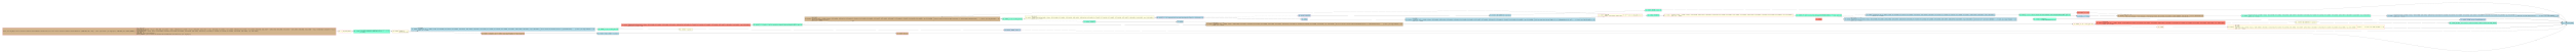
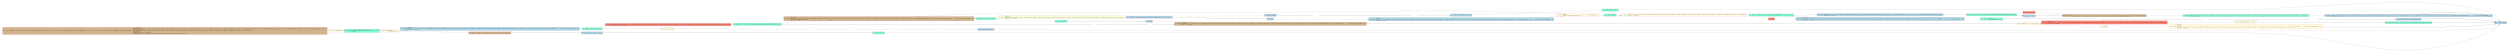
  digraph {
    fontname="Source Code Pro"
    rankdir=LR
    node [color=deeppink fillcolor=lightblue fontname="Source Code Pro" shape=record style=filled]
    edge [color=black fontname="Source Code Pro"]
    n1 [fillcolor=lightyellow label="{47\:\ ?|MTH_ENTER_BLOCK\l}"]
    n2 [color=gray40 fillcolor=aquamarine label="{49\:\ 0x0000|java.util.concurrent.locks.ReentrantLock r1 = r8.lock\ljava.util.concurrent.locks.Lock r3 = r1\lr3.lock()\l}"]
    n3 [color=brown fillcolor=lightyellow label="{90\:\ 0x000b|SYNTHETIC\lEXC_TOP_SPLITTER\l}"]
    n4 [color=gray40 label="{50\:\ 0x000b|TRY_ENTER\lTryCatch #0 \{all \-\> 0x006c, blocks: (B:50:0x000b, B:52:0x0011, B:55:0x0018, B:58:0x001f, B:63:0x002b, B:65:0x0031, B:67:0x0037, B:73:0x0042, B:74:0x0047, B:75:0x0048, B:78:0x0057, B:80:0x005d, B:84:0x0065), top: B:90:0x000b \}\lCatch: all \-\> 0x006c\l|kotlinx.coroutines.channels.Closed r5 = getClosedForSend()     \/\/ Catch: java.lang.Throwable \-\> L6c\l}"]
    n5 [fillcolor=tan label="{87\:\ 0x006c|ExcHandler: all \-\> 0x006c\l|java.lang.Throwable r4 = move\-exception\l}"]
    n6 [color=brown fillcolor=aquamarine label="{51\:\ 0x000f|if (r5 != null) goto L41\l}"]
    n7 [color=gray40 label="{88\:\ 0x006d|FINALLY_INSNS\l|r3.unlock()\l}"]
    n8 [color=gray40 fillcolor=salmon label="{52\:\ 0x0011|TryCatch #0 \{all \-\> 0x006c, blocks: (B:50:0x000b, B:52:0x0011, B:55:0x0018, B:58:0x001f, B:63:0x002b, B:65:0x0031, B:67:0x0037, B:73:0x0042, B:74:0x0047, B:75:0x0048, B:78:0x0057, B:80:0x005d, B:84:0x0065), top: B:90:0x000b \}\lCatch: all \-\> 0x006c\l}"]
    n9 [color=gray40 fillcolor=lightyellow label="{85\:\ 0x0066|r3.unlock()\l}"]
    n10 [color=brown fillcolor=aquamarine label="{53\:\ 0x0015|if (r8.value != kotlinx.coroutines.channels.AbstractChannelKt.EMPTY) goto L34\l}"]
    n11 [label="{86\:\ 0x006b|RETURN\l|return r5\l}"]
    n12 [color=gray40 fillcolor=tan label="{55\:\ 0x0018|LOOP_START\lTryCatch #0 \{all \-\> 0x006c, blocks: (B:50:0x000b, B:52:0x0011, B:55:0x0018, B:58:0x001f, B:63:0x002b, B:65:0x0031, B:67:0x0037, B:73:0x0042, B:74:0x0047, B:75:0x0048, B:78:0x0057, B:80:0x005d, B:84:0x0065), top: B:90:0x000b \}\lLOOP:0: B:55:0x0018\-\>B:64:0x002f\lCatch: all \-\> 0x006c\l|kotlinx.coroutines.channels.ReceiveOrClosed r5 = takeFirstReceiveOrPeekClosed()     \/\/ Catch: java.lang.Throwable \-\> L6c\l}"]
    n13 [color=gray40 fillcolor=tan label="{78\:\ 0x0057|TRY_ENTER\lTryCatch #0 \{all \-\> 0x006c, blocks: (B:50:0x000b, B:52:0x0011, B:55:0x0018, B:58:0x001f, B:63:0x002b, B:65:0x0031, B:67:0x0037, B:73:0x0042, B:74:0x0047, B:75:0x0048, B:78:0x0057, B:80:0x005d, B:84:0x0065), top: B:90:0x000b \}\lCatch: all \-\> 0x006c\l|kotlinx.coroutines.internal.UndeliveredElementException r5 = updateValueLocked(r9)     \/\/ Catch: java.lang.Throwable \-\> L6c\l}"]
    n14 [color=brown fillcolor=aquamarine label="{56\:\ 0x001c|if (r5 != null) goto L9\l}"]
    n15 [fillcolor=lightyellow label="{79\:\ 0x005b|if (r5 != null) goto L39\l}"]
    n16 [color=gray40 fillcolor=lightyellow label="{58\:\ 0x001f|TRY_LEAVE\lTryCatch #0 \{all \-\> 0x006c, blocks: (B:50:0x000b, B:52:0x0011, B:55:0x0018, B:58:0x001f, B:63:0x002b, B:65:0x0031, B:67:0x0037, B:73:0x0042, B:74:0x0047, B:75:0x0048, B:78:0x0057, B:80:0x005d, B:84:0x0065), top: B:90:0x000b \}\lCatch: all \-\> 0x006c\l}"]
    n17 [fillcolor=aquamarine label="{92\:\ 0x001e|SYNTHETIC\l}"]
    n18 [label="{59\:\ 0x0023|if ((r5 instanceof kotlinx.coroutines.channels.Closed) == false) goto L11\l}"]
    n19 [color=brown label="{57\:\ 0x001e}"]
    n20 [label="{62\:\ 0x002a}"]
    n21 [label="{91\:\ 0x0026|SYNTHETIC\l}"]
    n22 [color=gray40 label="{63\:\ 0x002b|TRY_ENTER\lTryCatch #0 \{all \-\> 0x006c, blocks: (B:50:0x000b, B:52:0x0011, B:55:0x0018, B:58:0x001f, B:63:0x002b, B:65:0x0031, B:67:0x0037, B:73:0x0042, B:74:0x0047, B:75:0x0048, B:78:0x0057, B:80:0x005d, B:84:0x0065), top: B:90:0x000b \}\lCatch: all \-\> 0x006c\l|kotlinx.coroutines.internal.Symbol r5 = r5.tryResumeReceive(r9, null)     \/\/ Catch: java.lang.Throwable \-\> L6c\l}"]
    n23 [color=gray40 label="{60\:\ 0x0026|DONT_GENERATE\l|r3.unlock()\l}"]
    n24 [fillcolor=lightyellow label="{64\:\ 0x002f|LOOP_END\lLOOP:0: B:55:0x0018\-\>B:64:0x002f\l|if (r5 == null) tryResumeReceive L7\l}"]
    n25 [fillcolor=aquamarine label="{93\:\ 0x0031|SYNTHETIC\l}"]
    n26 [fillcolor=lightyellow label="{65\:\ 0x0031|TryCatch #0 \{all \-\> 0x006c, blocks: (B:50:0x000b, B:52:0x0011, B:55:0x0018, B:58:0x001f, B:63:0x002b, B:65:0x0031, B:67:0x0037, B:73:0x0042, B:74:0x0047, B:75:0x0048, B:78:0x0057, B:80:0x005d, B:84:0x0065), top: B:90:0x000b \}\lCatch: all \-\> 0x006c\l}"]
    n27 [color=brown fillcolor=aquamarine label="{66\:\ 0x0035|if (kotlinx.coroutines.Debug.getASSERTIONS_ENABLED() == false) goto L26\l}"]
    n28 [color=brown label="{67\:\ 0x0037|TryCatch #0 \{all \-\> 0x006c, blocks: (B:50:0x000b, B:52:0x0011, B:55:0x0018, B:58:0x001f, B:63:0x002b, B:65:0x0031, B:67:0x0037, B:73:0x0042, B:74:0x0047, B:75:0x0048, B:78:0x0057, B:80:0x005d, B:84:0x0065), top: B:90:0x000b \}\lCatch: all \-\> 0x006c\l}"]
    n29 [color=brown label="{75\:\ 0x0048|TRY_LEAVE\lTryCatch #0 \{all \-\> 0x006c, blocks: (B:50:0x000b, B:52:0x0011, B:55:0x0018, B:58:0x001f, B:63:0x002b, B:65:0x0031, B:67:0x0037, B:73:0x0042, B:74:0x0047, B:75:0x0048, B:78:0x0057, B:80:0x005d, B:84:0x0065), top: B:90:0x000b \}\lCatch: all \-\> 0x006c\l|kotlin.Unit r4 = kotlin.Unit.INSTANCE     \/\/ Catch: java.lang.Throwable \-\> L6c\l}"]
    n30 [color=brown fillcolor=aquamarine label="{68\:\ 0x003a|if (r5 != kotlinx.coroutines.CancellableContinuationImplKt.RESUME_TOKEN) goto L25\l}"]
    n31 [color=gray40 fillcolor=aquamarine label="{76\:\ 0x004b|r3.unlock()\lr5.completeResumeReceive(r9)\l}"]
    n32 [color=gray40 fillcolor=salmon label="{69\:\ 0x003c|r7 = true\l}"]
    n33 [label="{70\:\ 0x003e|r7 = false\l}"]
    n34 [color=gray40 fillcolor=tan label="{71\:\ 0x003f|PHI: r7 \l  PHI: (r7v2 boolean) = (r7v1 boolean), (r7v3 boolean) binds: [B:70:0x003e, B:69:0x003c] A[DONT_GENERATE, DONT_INLINE]\l|if (r7 == false) goto L22\l}"]
    n35 [fillcolor=aquamarine label="{73\:\ 0x0042|TryCatch #0 \{all \-\> 0x006c, blocks: (B:50:0x000b, B:52:0x0011, B:55:0x0018, B:58:0x001f, B:63:0x002b, B:65:0x0031, B:67:0x0037, B:73:0x0042, B:74:0x0047, B:75:0x0048, B:78:0x0057, B:80:0x005d, B:84:0x0065), top: B:90:0x000b \}\lCatch: all \-\> 0x006c\l}"]
    n36 [color=brown fillcolor=salmon label="{72\:\ 0x0041}"]
    n37 [color=brown label="{74\:\ 0x0047|TryCatch #0 \{all \-\> 0x006c, blocks: (B:50:0x000b, B:52:0x0011, B:55:0x0018, B:58:0x001f, B:63:0x002b, B:65:0x0031, B:67:0x0037, B:73:0x0042, B:74:0x0047, B:75:0x0048, B:78:0x0057, B:80:0x005d, B:84:0x0065), top: B:90:0x000b \}\lCatch: all \-\> 0x006c\l|throw new java.lang.AssertionError()     \/\/ Catch: java.lang.Throwable \-\> L6c\l}"]
    n38 [color=gray40 label="{48\:\ ?|MTH_EXIT_BLOCK\l}"]
    n39 [label="{77\:\ 0x0056|RETURN\l|return r5.getOfferResult()\l}"]
    n40 [fillcolor=aquamarine label="{61\:\ 0x0029|RETURN\l|return r5\l}"]
    n41 [color=brown fillcolor=salmon label="{80\:\ 0x005d|TRY_LEAVE\lTryCatch #0 \{all \-\> 0x006c, blocks: (B:50:0x000b, B:52:0x0011, B:55:0x0018, B:58:0x001f, B:63:0x002b, B:65:0x0031, B:67:0x0037, B:73:0x0042, B:74:0x0047, B:75:0x0048, B:78:0x0057, B:80:0x005d, B:84:0x0065), top: B:90:0x000b \}\lCatch: all \-\> 0x006c\l}"]
    n42 [fillcolor=lightyellow label="{83\:\ 0x0063}"]
    n43 [color=gray40 fillcolor=lightyellow label="{81\:\ 0x005f|DONT_GENERATE\l|r3.unlock()\l}"]
    n44 [fillcolor=lightyellow label="{84\:\ 0x0065|TRY_ENTER\lTRY_LEAVE\lTryCatch #0 \{all \-\> 0x006c, blocks: (B:50:0x000b, B:52:0x0011, B:55:0x0018, B:58:0x001f, B:63:0x002b, B:65:0x0031, B:67:0x0037, B:73:0x0042, B:74:0x0047, B:75:0x0048, B:78:0x0057, B:80:0x005d, B:84:0x0065), top: B:90:0x000b \}\lCatch: all \-\> 0x006c\l|throw r5     \/\/ Catch: java.lang.Throwable \-\> L6c\l}"]
    n45 [fillcolor=aquamarine label="{82\:\ 0x0062|RETURN\l|return kotlinx.coroutines.channels.AbstractChannelKt.OFFER_SUCCESS\l}"]
-   n46 [fillcolor=tan label="{89\:\ 0x0070|throw r4\l}"]
+   n46 [fillcolor=aquamarine label="{89\:\ 0x0070|throw r4\l}"]
    n47 [fillcolor=tan label="{public java.lang.Object kotlinx.coroutines.channels.ConflatedChannel.offerInternal((r8v0 'this' kotlinx.coroutines.channels.ConflatedChannel\<E\> A[IMMUTABLE_TYPE, THIS]), (r9v0 E A[D('element' java.lang.Object), IMMUTABLE_TYPE, METHOD_ARGUMENT]))  | USE_LINES_HINTS\lCROSS_EDGE: B:84:0x0065 \-\> B:48:?, CROSS_EDGE: B:61:0x0029 \-\> B:48:?, CROSS_EDGE: B:77:0x0056 \-\> B:48:?, CROSS_EDGE: B:74:0x0047 \-\> B:48:?, CROSS_EDGE: B:70:0x003e \-\> B:71:0x003f, CROSS_EDGE: B:66:0x0035 \-\> B:75:0x0048, BACK_EDGE: B:64:0x002f \-\> B:55:0x0018, CROSS_EDGE: B:53:0x0015 \-\> B:78:0x0057, CROSS_EDGE: B:86:0x006b \-\> B:48:?, CROSS_EDGE: B:89:0x0070 \-\> B:48:?\lINLINE_NOT_NEEDED\lTryCatch #0 \{all \-\> 0x006c, blocks: (B:50:0x000b, B:52:0x0011, B:55:0x0018, B:58:0x001f, B:63:0x002b, B:65:0x0031, B:67:0x0037, B:73:0x0042, B:74:0x0047, B:75:0x0048, B:78:0x0057, B:80:0x005d, B:84:0x0065), top: B:90:0x000b \}\lTYPE_VARS: [E]\lSIGNATURE: (TE;)Ljava\/lang\/Object;\lMETHOD_OVERRIDE: [kotlinx.coroutines.channels.AbstractSendChannel.offerInternal(E):java.lang.Object]\l}"]
    n1 -> n2
    n2 -> n3
    n3 -> n4
    n3 -> n5 [color=gray40]
    n4 -> n6 [color=gray40]
    n5 -> n7
    n6 -> n8 [style=dashed]
    n6 -> n9 [color=gray40]
    n7 -> n46
    n8 -> n10 [color=gray40]
    n9 -> n11 [color=gray40]
    n10 -> n12 [style=dashed]
    n10 -> n13
    n11 -> n38 [color=gray40]
    n12 -> n14
    n13 -> n15
    n14 -> n16 [color=gray40]
    n14 -> n17 [color=gray40 style=dashed]
    n15 -> n41 [style=dashed]
    n15 -> n42 [color=gray40]
    n16 -> n18
    n17 -> n19
    n18 -> n20
    n18 -> n21 [color=gray40 style=dashed]
    n19 -> n13 [color=gray40]
    n20 -> n22 [color=gray40]
    n21 -> n23
    n22 -> n24 [color=gray40]
    n23 -> n40 [color=gray40]
    n24 -> n12 [color=gray40]
    n24 -> n25 [style=dashed]
    n25 -> n26
    n26 -> n27 [color=gray40]
    n27 -> n28 [style=dashed]
    n27 -> n29 [color=gray40]
    n28 -> n30 [color=gray40]
    n29 -> n31
    n30 -> n32 [color=gray40 style=dashed]
    n30 -> n33
    n31 -> n39
    n32 -> n34 [color=gray40]
    n33 -> n34
    n34 -> n35 [color=gray40]
    n35 -> n37 [color=gray40]
    n36 -> n29
    n37 -> n38
    n39 -> n38
    n40 -> n38 [color=gray40]
    n41 -> n43 [color=gray40]
    n42 -> n44 [color=gray40]
    n43 -> n45
    n44 -> n38
    n45 -> n38
    n46 -> n38 [color=gray40]
    n47 -> n1 [color=gray40]
  }
